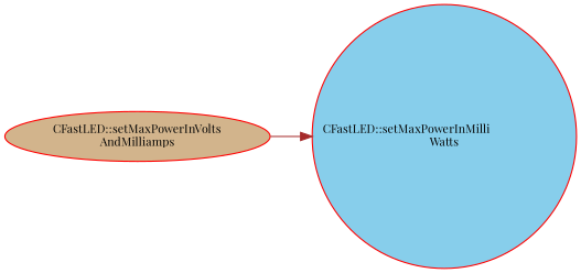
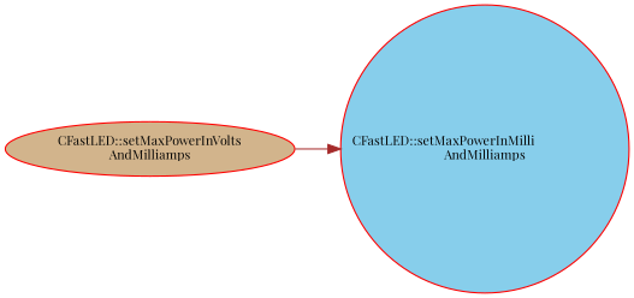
  digraph {
    rankdir=RL
    fontname="Playfair Display"
    node [color=red fontname="Playfair Display" fontsize=10 style=filled]
-   n1 [fillcolor=skyblue fontcolor=black height=0.2 label="CFastLED::setMaxPowerInMilli\lWatts" shape=circle width=0.4]
+   n1 [fillcolor=skyblue fontcolor=black height=0.2 label="CFastLED::setMaxPowerInMilli\lAndMilliamps" shape=circle width=0.4]
    n2 [fillcolor=tan height=0.2 label="CFastLED::setMaxPowerInVolts\lAndMilliamps" shape=ellipse width=0.4]
    n1 -> n2 [color=brown dir=back fontname="Playfair Display" fontsize=10 labelfontname=Helvetica labelfontsize=10 style=solid]
  }
